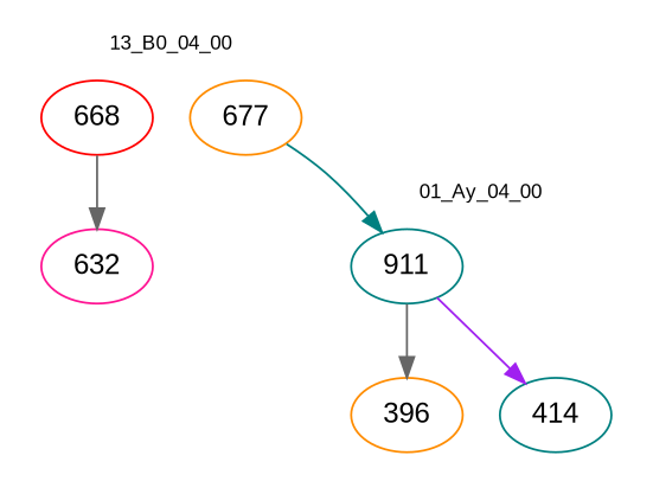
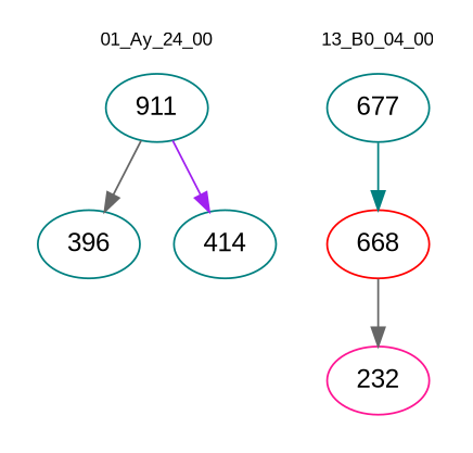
  digraph {
    fontname="Liberation Sans"
    node [color=teal fontname="Liberation Sans"]
    edge [color=gray40 fontname="Liberation Sans"]
    n1 [label=911]
-   n2 [color=darkorange label=396]
+   n2 [label=396]
    n3 [label=414]
-   n4 [color=darkorange label=677]
-   n5 [color=deeppink label=632]
+   n4 [label=677]
+   n5 [color=deeppink label=232]
    n6 [color=red label=668]
    subgraph cluster_1 {
      color=white
      fontsize=10
-     label="01_Ay_04_00"
+     label="01_Ay_24_00"
      n1
      n2
      n3
    }
    subgraph cluster_2 {
      color=white
      fontsize=10
      label="13_B0_04_00"
      n4
      n5
      n6
    }
    n1 -> n2
    n1 -> n3 [color=purple]
-   n4 -> n1 [color=teal]
+   n4 -> n6 [color=teal]
    n6 -> n5
  }
